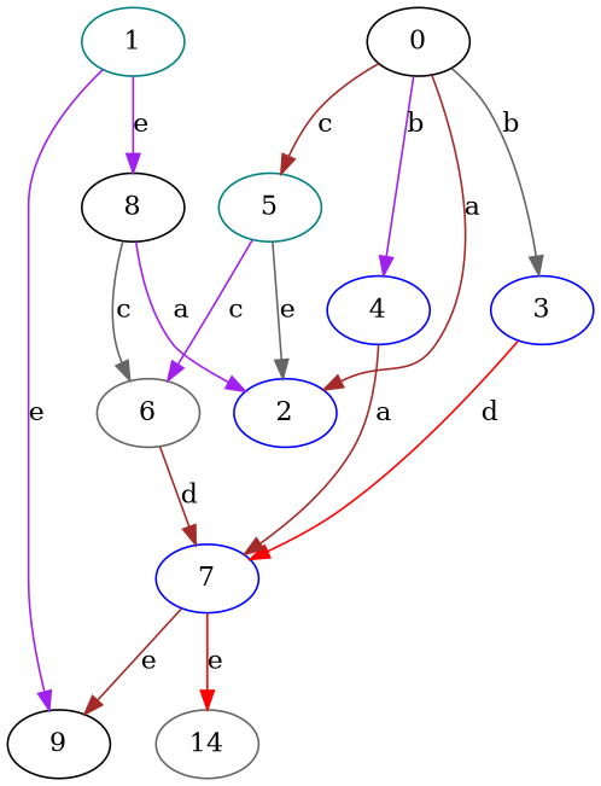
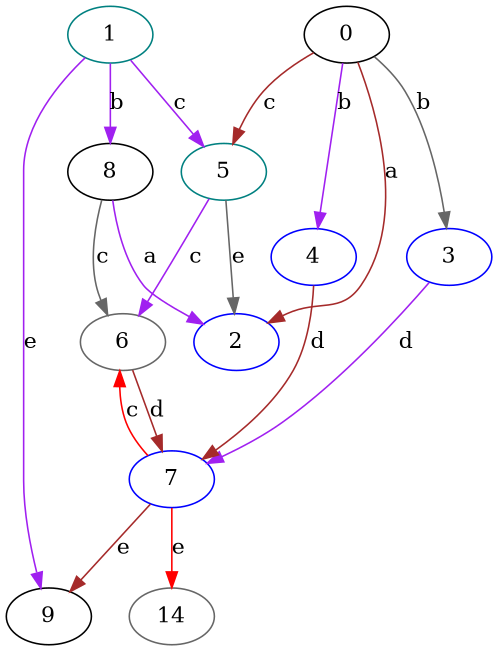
  strict digraph {
    node [color=blue]
    edge [color=purple]
    1 [color=teal]
    5 [color=teal]
    8 [color=black]
    9 [color=black]
    2
    6 [color=gray40]
    3
    7
    n9 [color=gray40 label=14]
    4
    0 [color=black]
-   1 -> 8 [label=e]
+   1 -> 5 [label=c]
+   1 -> 8 [label=b]
    1 -> 9 [label=e]
    5 -> 2 [color=gray40 label=e]
    5 -> 6 [label=c]
    8 -> 2 [label=a]
    8 -> 6 [color=gray40 label=c]
    6 -> 7 [color=brown label=d]
-   3 -> 7 [color=red label=d]
+   3 -> 7 [label=d]
    7 -> 9 [color=brown label=e]
+   7 -> 6 [color=red label=c]
    7 -> n9 [color=red label=e]
-   4 -> 7 [color=brown label=a]
+   4 -> 7 [color=brown label=d]
    0 -> 5 [color=brown label=c]
    0 -> 2 [color=brown label=a]
    0 -> 3 [color=gray40 label=b]
    0 -> 4 [label=b]
  }
